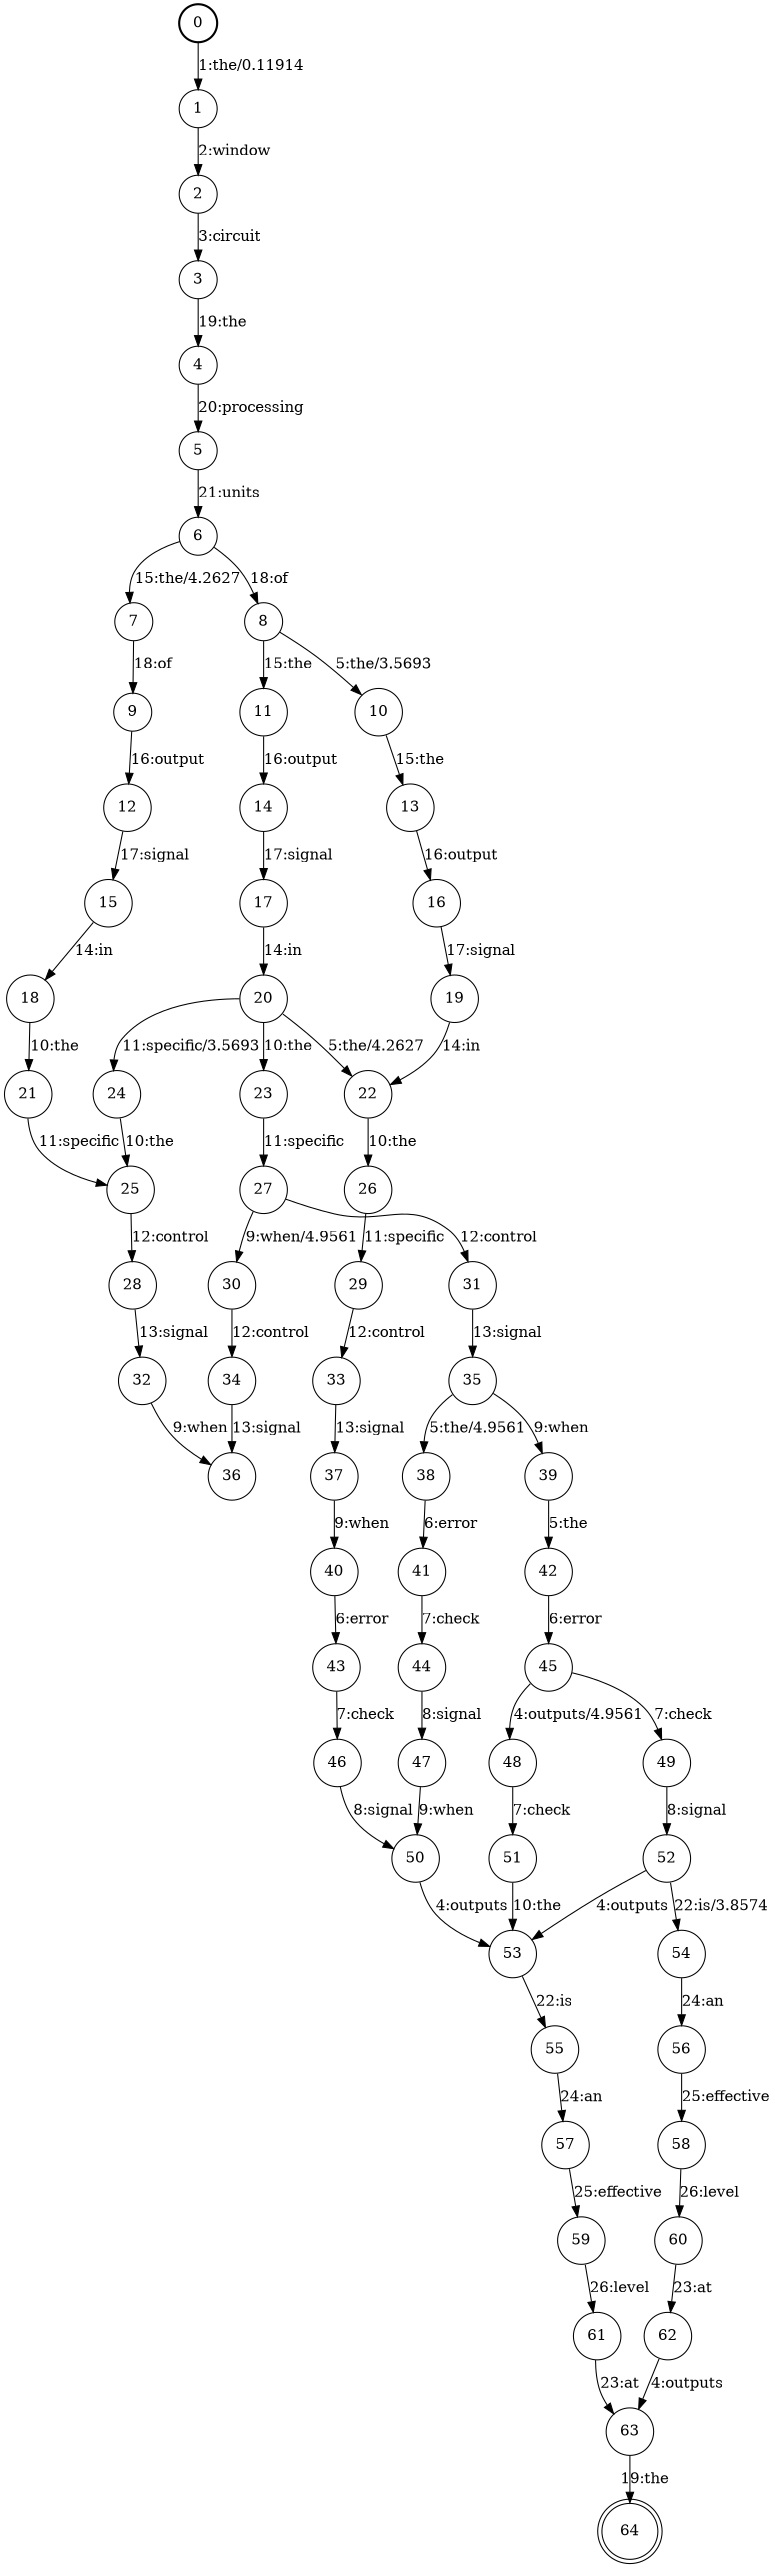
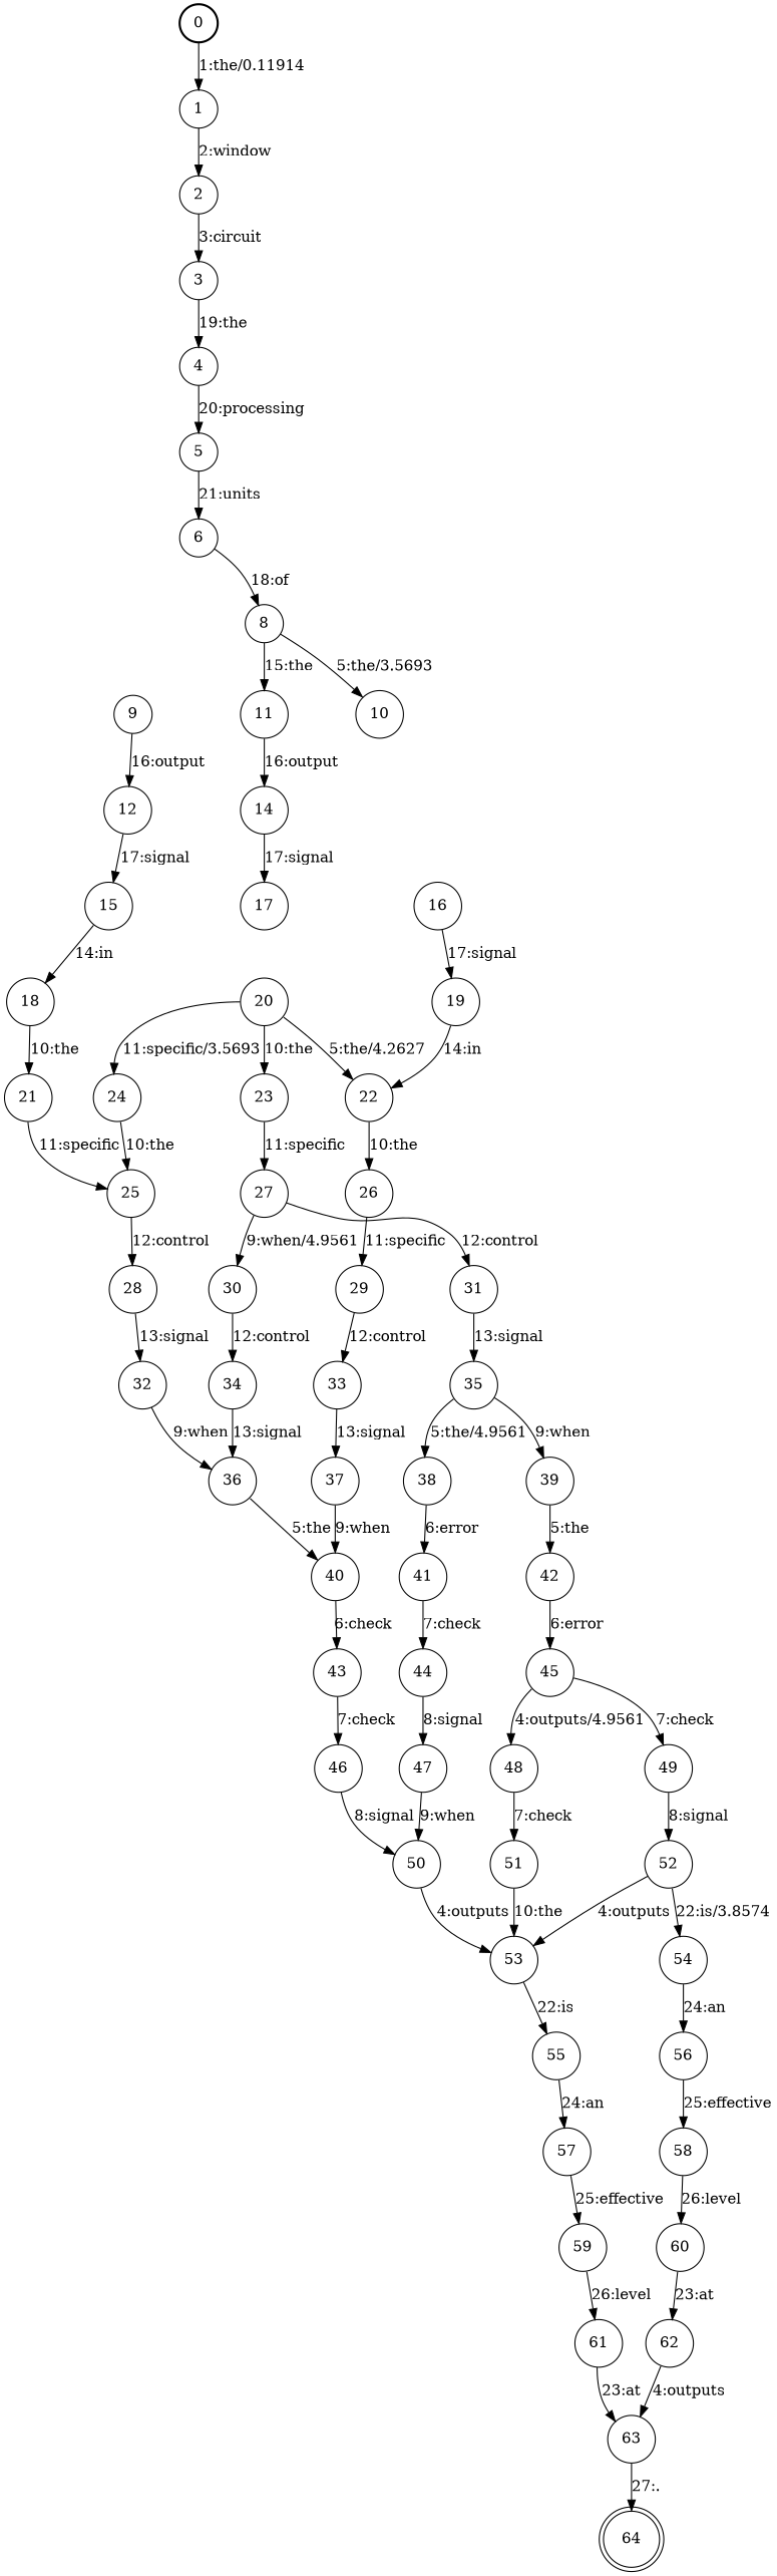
  digraph {
    nodesep=0.25
    rankdir=TB
    ranksep=0.4
    node [fontsize=14 shape=circle style=solid]
    edge [fontsize=14]
    n1 [label=0 style=bold]
    n2 [label=1]
    n3 [label=2]
    n4 [label=3]
    n5 [label=4]
    n6 [label=5]
    n7 [label=6]
-   n8 [label=7]
    n9 [label=8]
    n10 [label=9]
    n11 [label=10]
    n12 [label=11]
    n13 [label=12]
-   n14 [label=13]
    n15 [label=14]
    n16 [label=15]
    n17 [label=16]
    n18 [label=17]
    n19 [label=18]
    n20 [label=19]
    n21 [label=20]
    n22 [label=21]
    n23 [label=22]
    n24 [label=23]
    n25 [label=24]
    n26 [label=25]
    n27 [label=26]
    n28 [label=27]
    n29 [label=28]
    n30 [label=29]
    n31 [label=30]
    n32 [label=31]
    n33 [label=32]
    n34 [label=33]
    n35 [label=34]
    n36 [label=35]
    n37 [label=36]
    n38 [label=37]
    n39 [label=38]
    n40 [label=39]
    n41 [label=40]
    n42 [label=41]
    n43 [label=42]
    n44 [label=43]
    n45 [label=44]
    n46 [label=45]
    n47 [label=46]
    n48 [label=47]
    n49 [label=48]
    n50 [label=49]
    n51 [label=50]
    n52 [label=51]
    n53 [label=52]
    n54 [label=53]
    n55 [label=54]
    n56 [label=55]
    n57 [label=56]
    n58 [label=57]
    n59 [label=58]
    n60 [label=59]
    n61 [label=60]
    n62 [label=61]
    n63 [label=62]
    n64 [label=63]
    n65 [label=64 shape=doublecircle]
    n1 -> n2 [label="1:the/0.11914"]
    n2 -> n3 [label="2:window"]
    n3 -> n4 [label="3:circuit"]
    n4 -> n5 [label="19:the"]
    n5 -> n6 [label="20:processing"]
    n6 -> n7 [label="21:units"]
-   n7 -> n8 [label="15:the/4.2627"]
    n7 -> n9 [label="18:of"]
-   n8 -> n10 [label="18:of"]
    n9 -> n11 [label="5:the/3.5693"]
    n9 -> n12 [label="15:the"]
    n10 -> n13 [label="16:output"]
-   n11 -> n14 [label="15:the"]
    n12 -> n15 [label="16:output"]
    n13 -> n16 [label="17:signal"]
-   n14 -> n17 [label="16:output"]
    n15 -> n18 [label="17:signal"]
    n16 -> n19 [label="14:in"]
    n17 -> n20 [label="17:signal"]
-   n18 -> n21 [label="14:in"]
    n19 -> n22 [label="10:the"]
    n20 -> n23 [label="14:in"]
    n21 -> n23 [label="5:the/4.2627"]
    n21 -> n24 [label="10:the"]
    n21 -> n25 [label="11:specific/3.5693"]
    n22 -> n26 [label="11:specific"]
    n23 -> n27 [label="10:the"]
    n24 -> n28 [label="11:specific"]
    n25 -> n26 [label="10:the"]
    n26 -> n29 [label="12:control"]
    n27 -> n30 [label="11:specific"]
    n28 -> n31 [label="9:when/4.9561"]
    n28 -> n32 [label="12:control"]
    n29 -> n33 [label="13:signal"]
    n30 -> n34 [label="12:control"]
    n31 -> n35 [label="12:control"]
    n32 -> n36 [label="13:signal"]
    n33 -> n37 [label="9:when"]
    n34 -> n38 [label="13:signal"]
    n35 -> n37 [label="13:signal"]
    n36 -> n39 [label="5:the/4.9561"]
    n36 -> n40 [label="9:when"]
+   n37 -> n41 [label="5:the"]
    n38 -> n41 [label="9:when"]
    n39 -> n42 [label="6:error"]
    n40 -> n43 [label="5:the"]
-   n41 -> n44 [label="6:error"]
+   n41 -> n44 [label="6:check"]
    n42 -> n45 [label="7:check"]
    n43 -> n46 [label="6:error"]
    n44 -> n47 [label="7:check"]
    n45 -> n48 [label="8:signal"]
    n46 -> n49 [label="4:outputs/4.9561"]
    n46 -> n50 [label="7:check"]
    n47 -> n51 [label="8:signal"]
    n48 -> n51 [label="9:when"]
    n49 -> n52 [label="7:check"]
    n50 -> n53 [label="8:signal"]
    n51 -> n54 [label="4:outputs"]
    n52 -> n54 [label="10:the"]
    n53 -> n54 [label="4:outputs"]
    n53 -> n55 [label="22:is/3.8574"]
    n54 -> n56 [label="22:is"]
    n55 -> n57 [label="24:an"]
    n56 -> n58 [label="24:an"]
    n57 -> n59 [label="25:effective"]
    n58 -> n60 [label="25:effective"]
    n59 -> n61 [label="26:level"]
    n60 -> n62 [label="26:level"]
    n61 -> n63 [label="23:at"]
    n62 -> n64 [label="23:at"]
    n63 -> n64 [label="4:outputs"]
-   n64 -> n65 [label="19:the"]
+   n64 -> n65 [label="27:."]
  }
